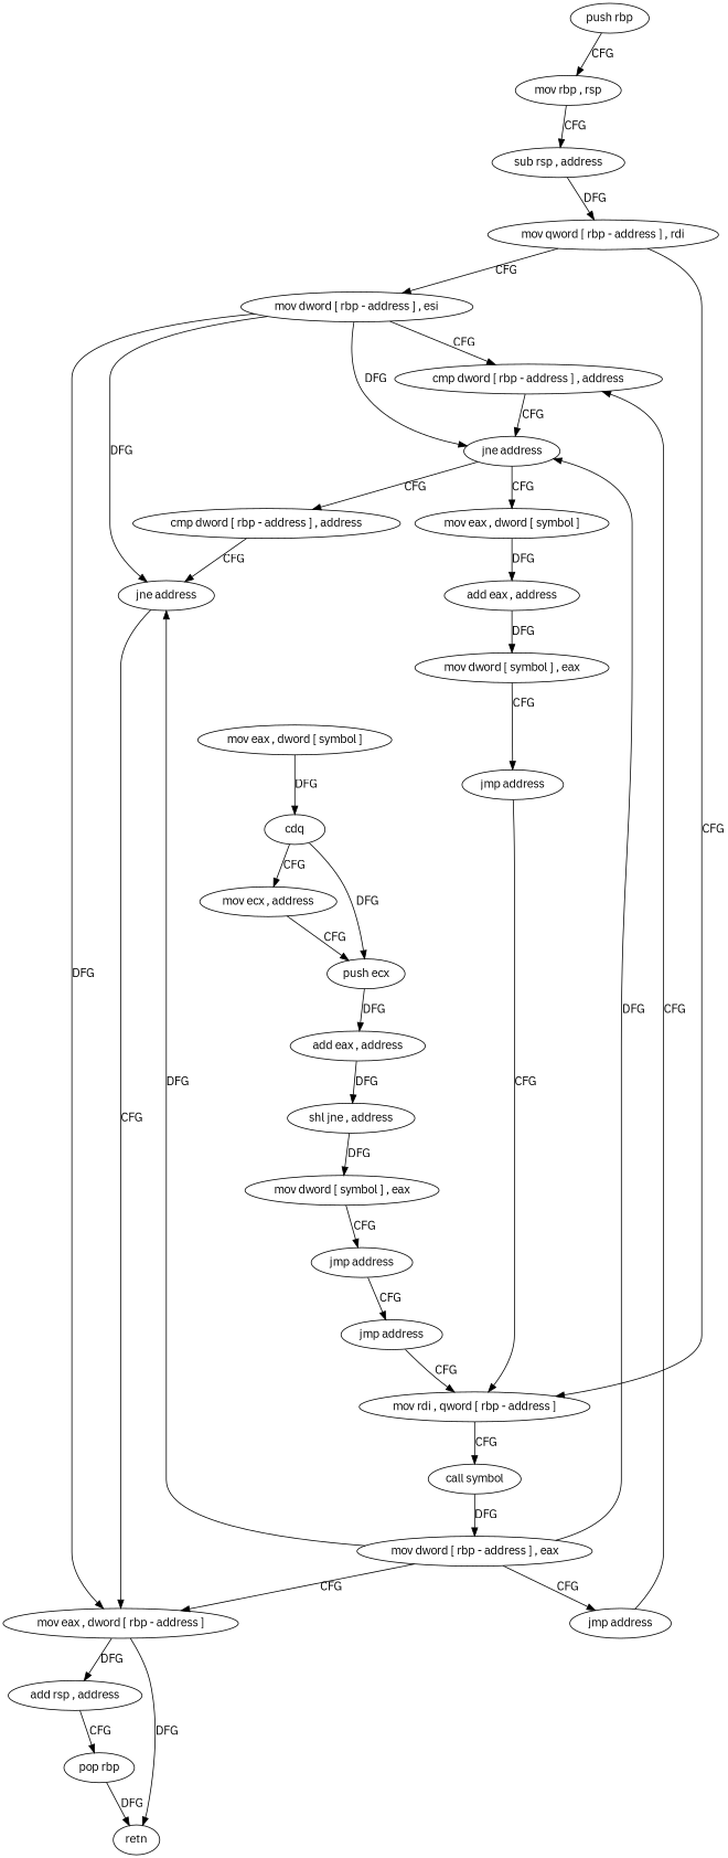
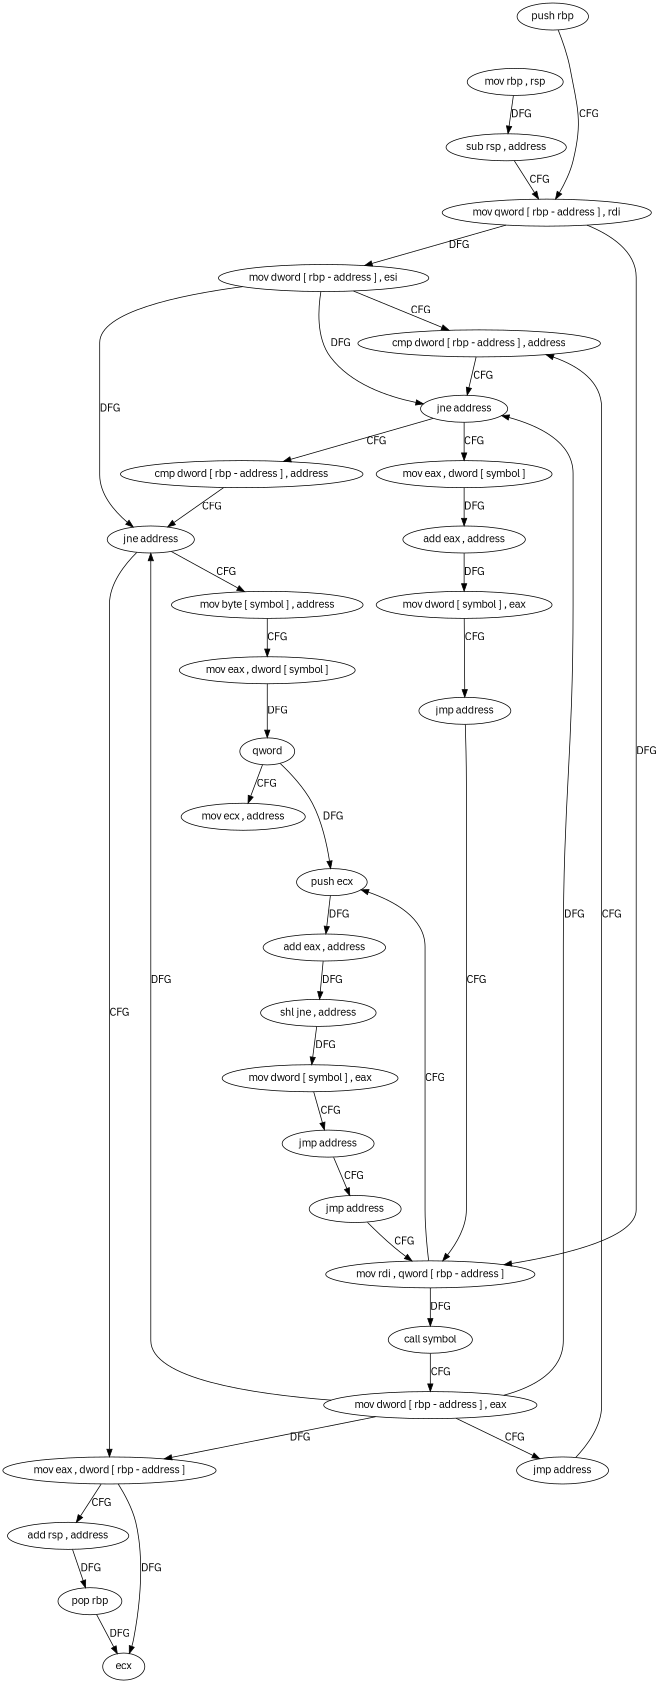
  digraph {
    fontname="IBM Plex Sans"
    node [fontname="IBM Plex Sans"]
    edge [fontname="IBM Plex Sans"]
    n1 [label="push rbp"]
    n2 [label="mov rbp , rsp"]
    n3 [label="sub rsp , address"]
    n4 [label="mov qword [ rbp - address ] , rdi"]
    n5 [label="mov dword [ rbp - address ] , esi"]
    n6 [label="mov rdi , qword [ rbp - address ]"]
    n7 [label="cmp dword [ rbp - address ] , address"]
    n8 [label="jne address"]
    n9 [label="mov eax , dword [ rbp - address ]"]
    n10 [label="jne address"]
    n11 [label="call symbol"]
+   n12 [label="mov byte [ symbol ] , address"]
    n13 [label="add rsp , address"]
-   n14 [label=retn]
+   n14 [label=ecx]
    n15 [label="cmp dword [ rbp - address ] , address"]
    n16 [label="mov eax , dword [ symbol ]"]
    n17 [label="mov eax , dword [ symbol ]"]
    n18 [label="pop rbp"]
-   n19 [label=cdq]
+   n19 [label=qword]
    n20 [label="add eax , address"]
    n21 [label="mov dword [ symbol ] , eax"]
    n22 [label="jmp address"]
    n23 [label="mov dword [ rbp - address ] , eax"]
    n24 [label="mov ecx , address"]
    n25 [label="push ecx"]
    n26 [label="add eax , address"]
    n27 [label="shl jne , address"]
    n28 [label="mov dword [ symbol ] , eax"]
    n29 [label="jmp address"]
    n30 [label="jmp address"]
    n31 [label="jmp address"]
-   n1 -> n2 [label=CFG]
-   n2 -> n3 [label=CFG]
-   n3 -> n4 [label=DFG]
-   n4 -> n5 [label=CFG]
-   n4 -> n6 [label=CFG]
+   n1 -> n4 [label=CFG]
+   n2 -> n3 [label=DFG]
+   n3 -> n4 [label=CFG]
+   n4 -> n5 [label=DFG]
+   n4 -> n6 [label=DFG]
    n5 -> n7 [label=CFG]
    n5 -> n8 [label=DFG]
-   n5 -> n9 [label=DFG]
    n5 -> n10 [label=DFG]
-   n6 -> n11 [label=CFG]
+   n6 -> n11 [label=DFG]
    n7 -> n10 [label=CFG]
    n8 -> n9 [label=CFG]
-   n9 -> n13 [label=DFG]
+   n8 -> n12 [label=CFG]
+   n9 -> n13 [label=CFG]
    n9 -> n14 [label=DFG]
    n10 -> n15 [label=CFG]
    n10 -> n16 [label=CFG]
-   n11 -> n23 [label=DFG]
-   n13 -> n18 [label=CFG]
+   n11 -> n23 [label=CFG]
+   n12 -> n17 [label=CFG]
+   n13 -> n18 [label=DFG]
    n15 -> n8 [label=CFG]
    n16 -> n20 [label=DFG]
    n17 -> n19 [label=DFG]
    n18 -> n14 [label=DFG]
    n19 -> n24 [label=CFG]
    n19 -> n25 [label=DFG]
    n20 -> n21 [label=DFG]
    n21 -> n22 [label=CFG]
    n22 -> n6 [label=CFG]
    n23 -> n8 [label=DFG]
-   n23 -> n9 [label=CFG]
+   n23 -> n9 [label=DFG]
    n23 -> n10 [label=DFG]
    n23 -> n31 [label=CFG]
-   n24 -> n25 [label=CFG]
+   n6 -> n25 [label=CFG]
    n25 -> n26 [label=DFG]
    n26 -> n27 [label=DFG]
    n27 -> n28 [label=DFG]
    n28 -> n29 [label=CFG]
    n29 -> n30 [label=CFG]
    n30 -> n6 [label=CFG]
    n31 -> n7 [label=CFG]
  }
